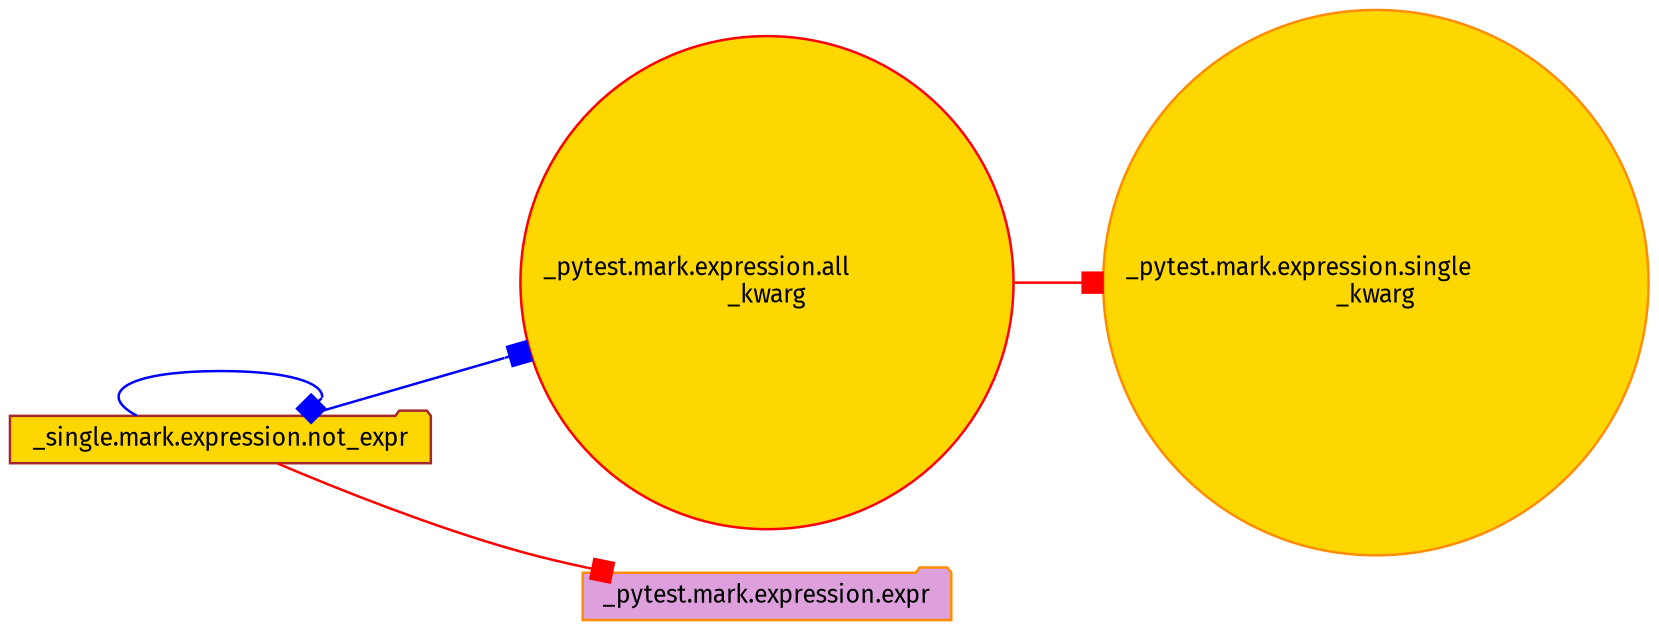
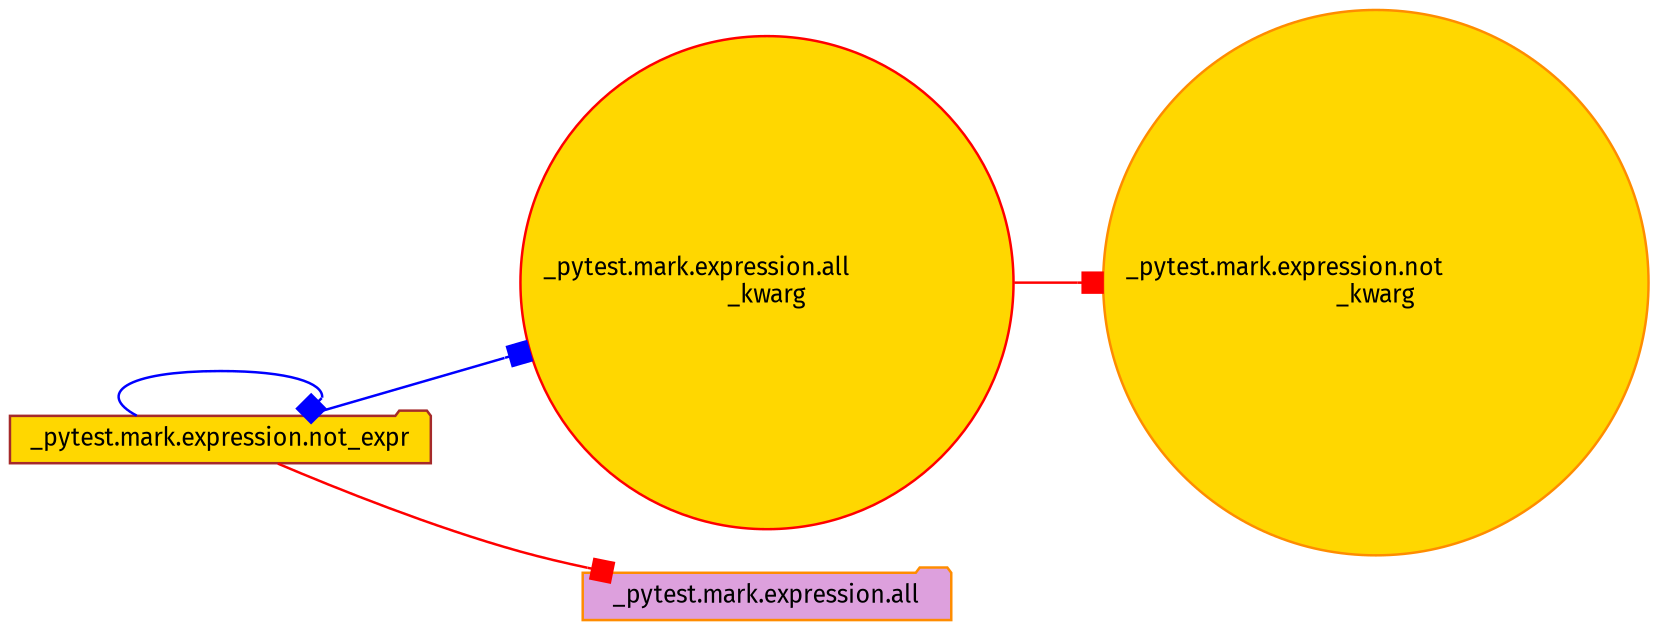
  digraph {
    fontname="Fira Sans"
    rankdir=LR
    node [color=darkorange fillcolor=gold fontname="Fira Sans" fontsize=10 shape=folder style=filled]
    edge [arrowhead=box color=blue fontname="Fira Sans" fontsize=10 labelfontname=Helvetica labelfontsize=10 style=solid]
-   n1 [color=brown fontcolor=black height=0.2 label="_single.mark.expression.not_expr" width=0.4]
+   n1 [color=brown fontcolor=black height=0.2 label="_pytest.mark.expression.not_expr" width=0.4]
    n2 [color=red height=0.2 label="_pytest.mark.expression.all\l_kwarg" shape=circle width=0.4]
-   n3 [fillcolor=plum height=0.2 label="_pytest.mark.expression.expr" width=0.4]
-   n4 [height=0.2 label="_pytest.mark.expression.single\l_kwarg" shape=circle width=0.4]
+   n3 [fillcolor=plum height=0.2 label="_pytest.mark.expression.all" width=0.4]
+   n4 [height=0.2 label="_pytest.mark.expression.not\l_kwarg" shape=circle width=0.4]
    n1 -> n1
    n1 -> n2
    n1 -> n3 [color=red]
    n2 -> n4 [color=red]
  }
